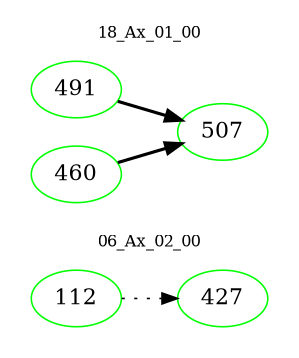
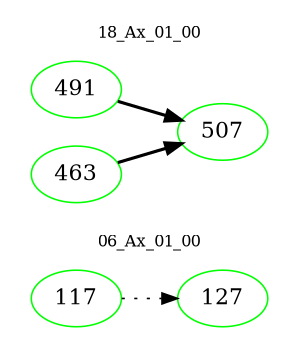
  digraph {
    rankdir=LR
    node [color=green]
    edge [color=black style=bold]
-   n1 [label=112]
-   n2 [label=427]
+   n1 [label=117]
+   n2 [label=127]
    n3 [label=491]
-   n4 [label=460]
+   n4 [label=463]
    n5 [label=507]
    subgraph cluster_1 {
      color=white
      fontsize=10
-     label="06_Ax_02_00"
+     label="06_Ax_01_00"
      n1
      n2
    }
    subgraph cluster_2 {
      color=white
      fontsize=10
      label="18_Ax_01_00"
      n3
      n4
      n5
    }
    n1 -> n2 [style=dotted]
    n3 -> n5
    n4 -> n5
  }
